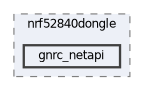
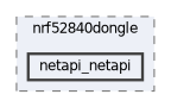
  digraph {
    compound=true
-   n1 [color=grey25 fillcolor="#edf0f7" fontname=Helvetica fontsize=10 height=0.2 label=gnrc_netapi shape=box style="filled,bold" width=0.4]
+   n1 [color=grey25 fillcolor="#edf0f7" fontname=Helvetica fontsize=10 height=0.2 label=netapi_netapi shape=box style="filled,bold" width=0.4]
    subgraph cluster_1 {
      bgcolor="#edf0f7"
      fontname=Helvetica
      fontsize=10
      label=nrf52840dongle
      pencolor=grey50
      style="filled,dashed"
      n1
    }
  }
